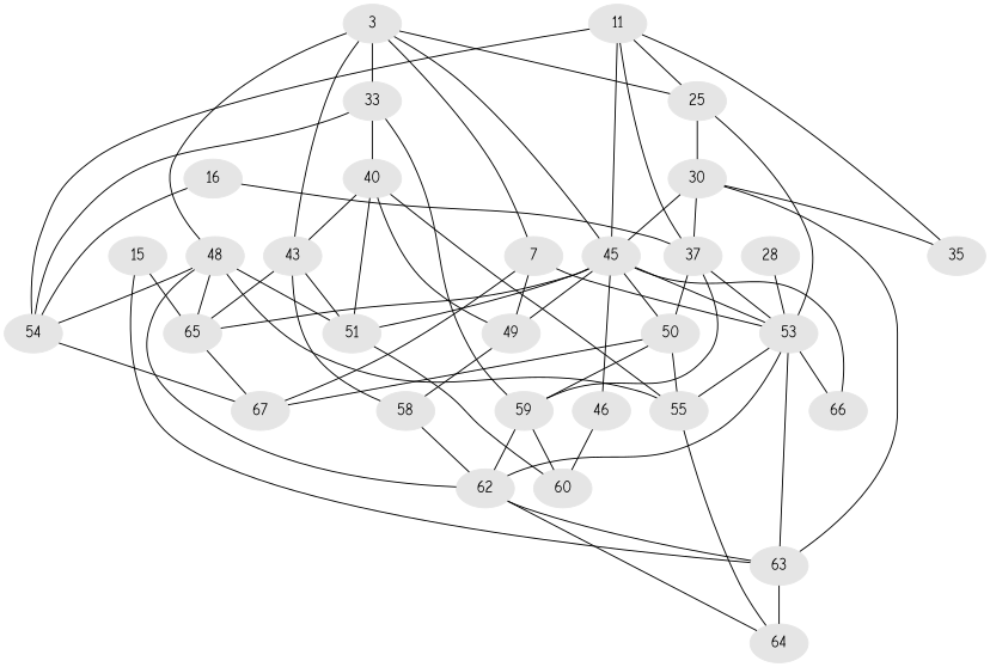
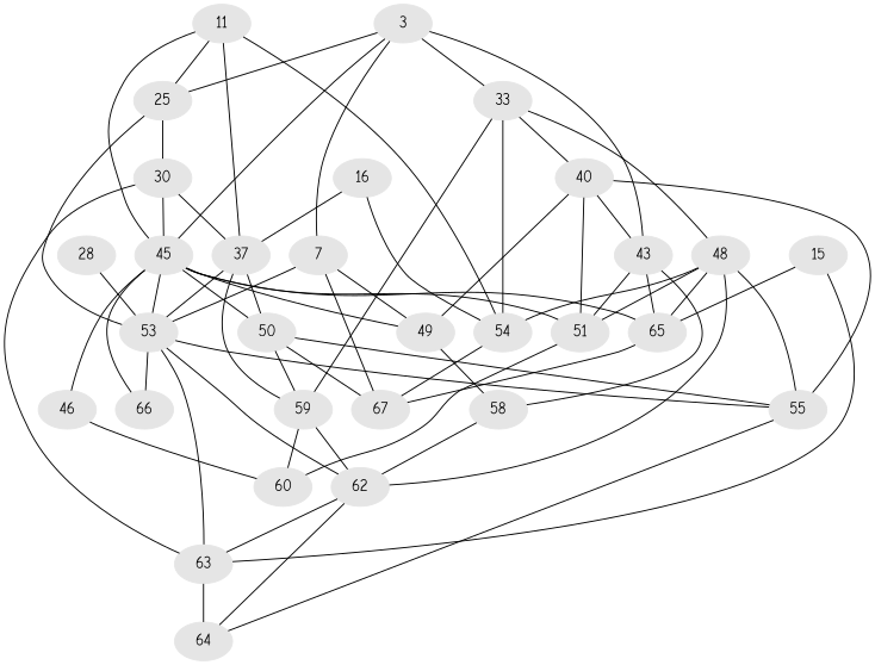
  graph {
    fontname="Comic Neue"
    node [color=gray90 fontname="Comic Neue" style=filled]
    edge [fontname="Comic Neue"]
    3
    7
    25 [super="+1"]
    33
    43 [super="+6"]
    45 [super="+24+39+5+38"]
    48 [super="+19+34+42"]
    49
    53 [super="+44"]
    67
    30 [super="+18"]
    54 [super="+36"]
    59 [super="+57"]
    40
    65
    51 [super="+9"]
    58
    50 [super="+20+21"]
    46
    66
    55 [super="+47"]
    62 [super="+22+27"]
    63 [super="+26+52"]
    11 [super="+8"]
-   35
    37 [super="+14"]
    64
    15
    16
    28
    60
    3 -- 7
    3 -- 25
    3 -- 33
    3 -- 43 [weight=2]
    3 -- 45
-   3 -- 48
+   33 -- 48
    7 -- 49
    7 -- 53
    7 -- 67
    25 -- 53
    25 -- 30
    33 -- 54
    33 -- 59
    33 -- 40
    43 -- 65 [weight=2]
    43 -- 51
    43 -- 58
    45 -- 49
    45 -- 53
    45 -- 65 [weight=2]
    45 -- 51
    45 -- 50
    45 -- 46
    45 -- 66
    48 -- 54 [weight=2]
    48 -- 65
    48 -- 51 [weight=2]
    48 -- 55 [weight=2]
    48 -- 62 [weight=3]
    49 -- 58
    53 -- 66
    53 -- 55 [weight=4]
    53 -- 62
    53 -- 63 [weight=4]
    30 -- 45 [weight=3]
    30 -- 63
-   30 -- 35
    30 -- 37 [weight=2]
    54 -- 67
    59 -- 62 [weight=2]
    59 -- 60
    40 -- 43
    40 -- 49
    40 -- 51
    40 -- 55
    65 -- 67
    51 -- 60
    58 -- 62
    50 -- 67
    50 -- 59 [weight=2]
    50 -- 55
    46 -- 60
    55 -- 64
    62 -- 63
    62 -- 64
    63 -- 64 [weight=3]
    11 -- 25
    11 -- 45
    11 -- 54 [weight=2]
-   11 -- 35
    11 -- 37
    37 -- 53 [weight=2]
    37 -- 59
    37 -- 50 [weight=2]
    15 -- 65
    15 -- 63
    16 -- 54
    16 -- 37
    28 -- 53
  }
